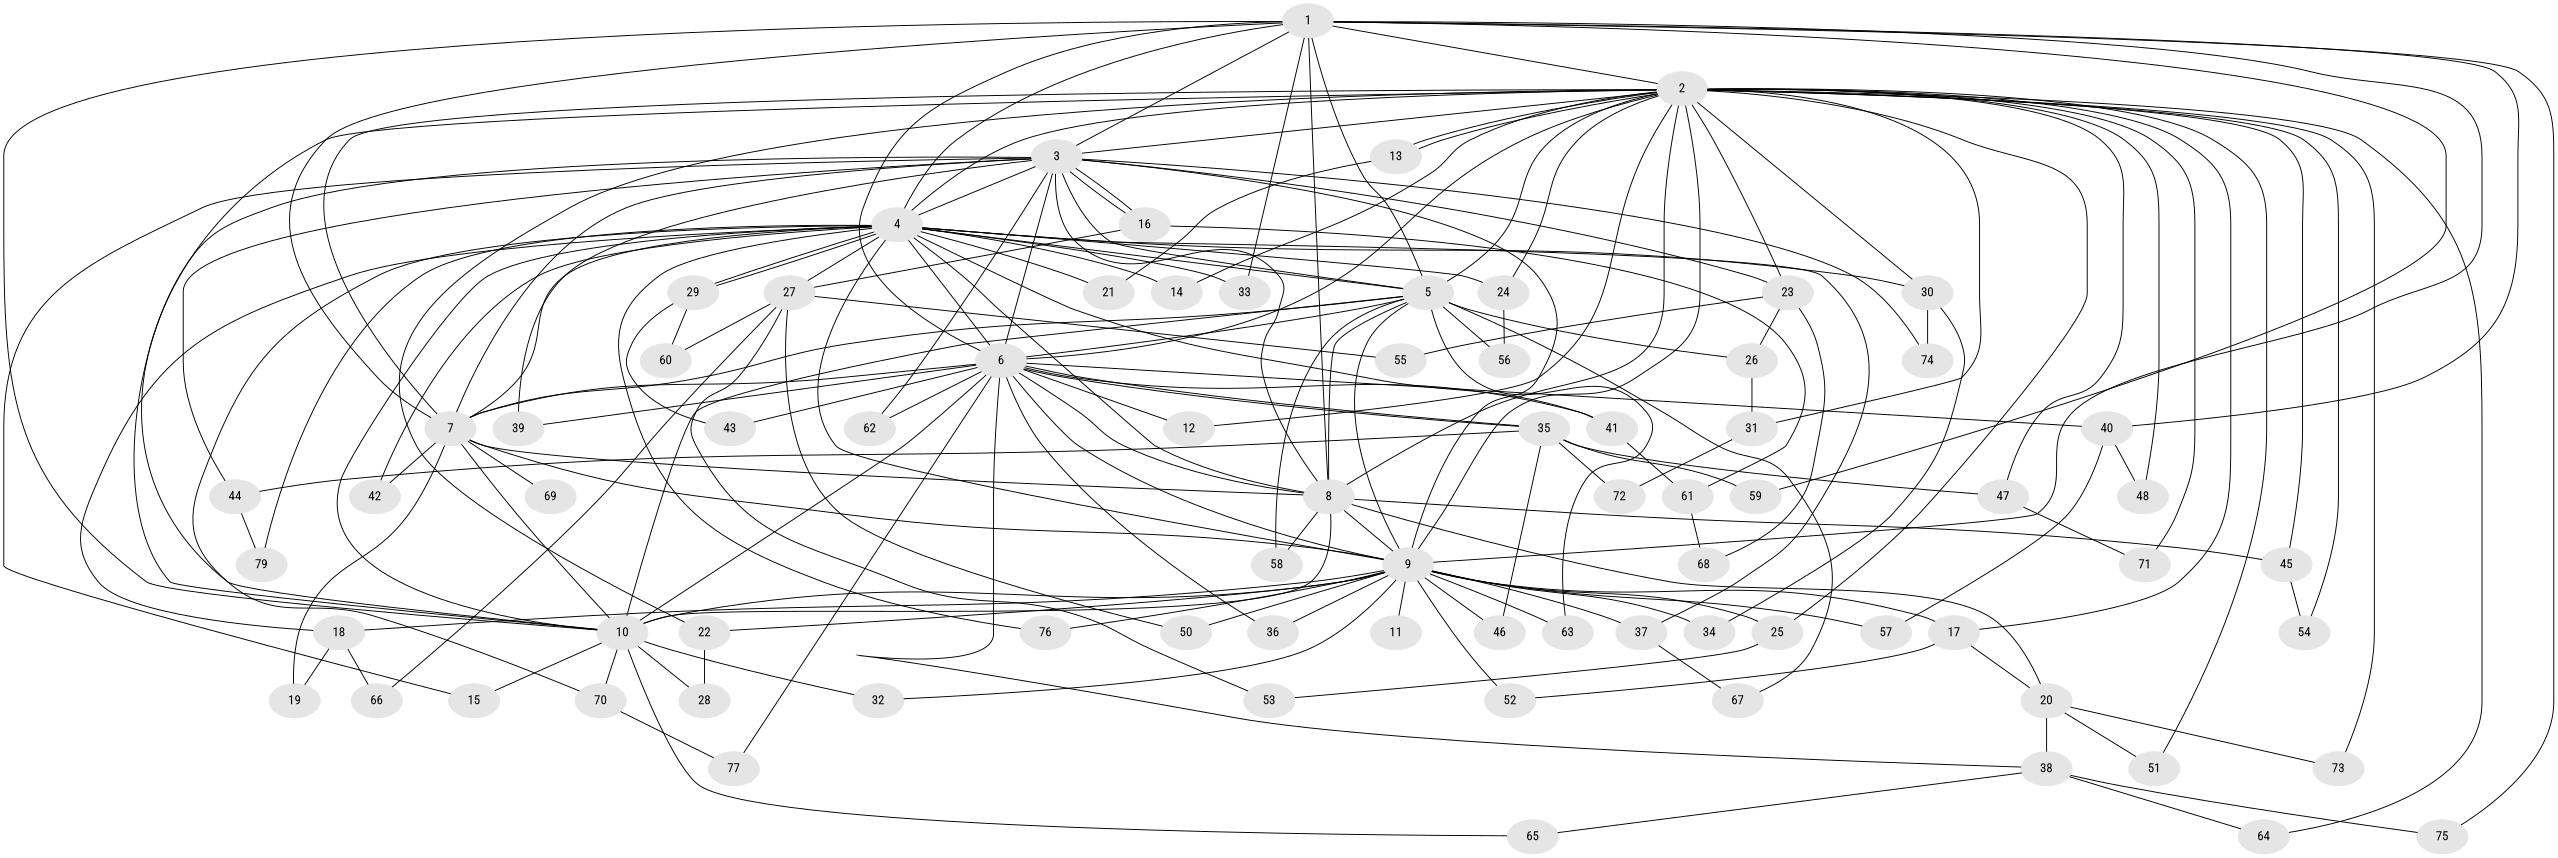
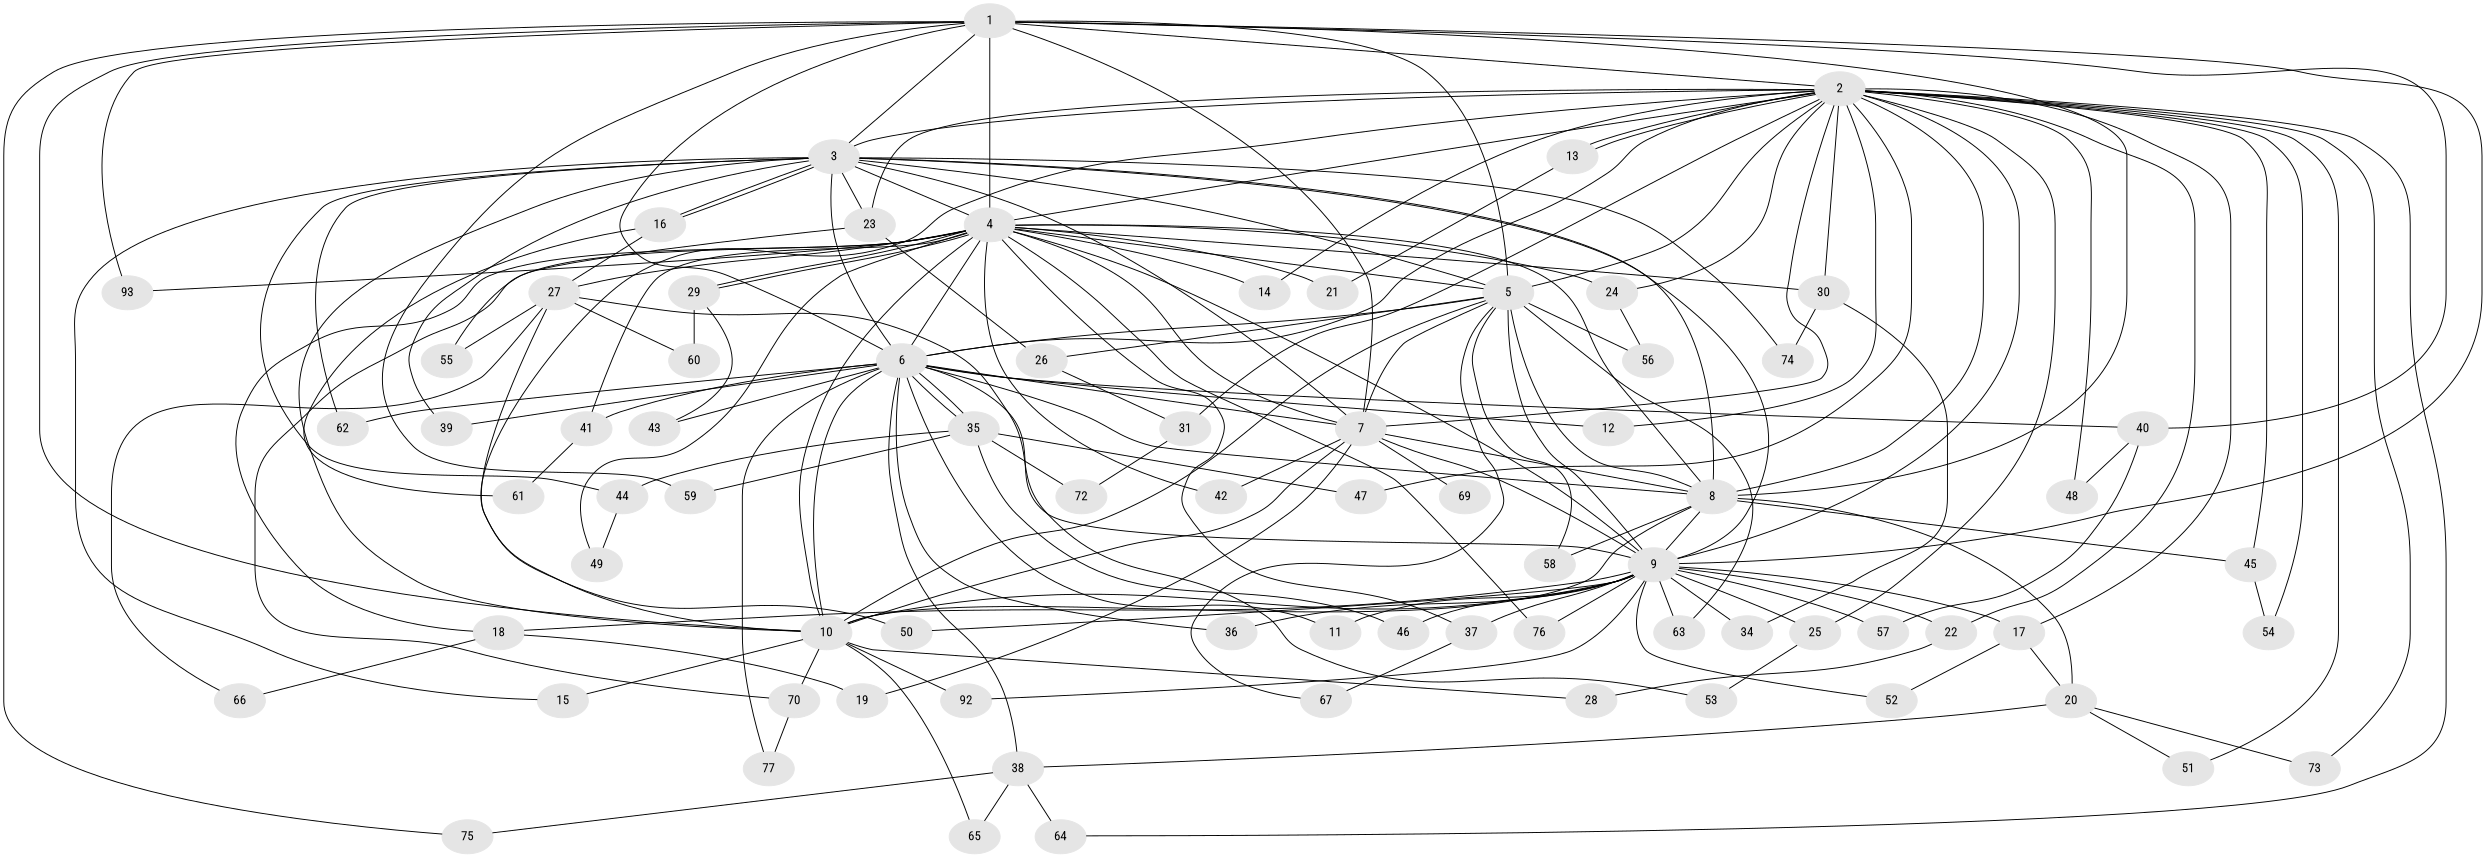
  graph {
    fontname="Roboto Condensed"
    node [color=gray90 fontname="Roboto Condensed" style=filled]
    edge [fontname="Roboto Condensed"]
    1
    2
    3
    4
    5
    6
    7
    8
    9
    10
-   33
+   33 [label=93]
    40
    59
    75
    12
    13
    14
    17
    22
    23
    24
    25
    30
    31
    45
    47
    48
    51
    54
    64
-   71
    73
    15
    16
    39
    44
    62
    74
    18
    21
    27
    29
    37
    41
    42
-   49 [label=79]
+   49
    70
    76
    26
    56
    58
    63
    67
    11
    35
    36
    38
    43
    77
    19
    69
    20
-   32
+   32 [label=92]
    34
    46
    50
    52
    57
    28
    65
    55
-   68
    53
    72
    61
    66
    60
    1 -- 2
    1 -- 3
    1 -- 4
    1 -- 5
    1 -- 6
    1 -- 7
    1 -- 8
    1 -- 9
    1 -- 10
    1 -- 33
    1 -- 40
    1 -- 59
    1 -- 75
    2 -- 3
    2 -- 4
    2 -- 5
    2 -- 6
    2 -- 7
    2 -- 8
    2 -- 9
    2 -- 10
    2 -- 12
    2 -- 13
    2 -- 13
    2 -- 14
    2 -- 17
    2 -- 22
    2 -- 23
    2 -- 24
    2 -- 25
    2 -- 30
    2 -- 31
    2 -- 45
    2 -- 47
    2 -- 48
    2 -- 51
    2 -- 54
    2 -- 64
-   2 -- 71
    2 -- 73
    3 -- 4
    3 -- 5
    3 -- 6
    3 -- 7
    3 -- 8
    3 -- 9
    3 -- 10
    3 -- 23
    3 -- 15
    3 -- 16
    3 -- 16
    3 -- 39
    3 -- 44
    3 -- 62
    3 -- 74
    4 -- 5
    4 -- 6
    4 -- 7
    4 -- 8
    4 -- 9
    4 -- 10
    4 -- 33
    4 -- 14
    4 -- 24
    4 -- 30
    4 -- 18
    4 -- 21
    4 -- 27
    4 -- 29
    4 -- 29
    4 -- 37
    4 -- 41
    4 -- 42
    4 -- 49
    4 -- 70
    4 -- 76
    5 -- 6
    5 -- 7
    5 -- 8
    5 -- 9
    5 -- 10
    5 -- 26
    5 -- 56
    5 -- 58
    5 -- 63
    5 -- 67
    6 -- 7
    6 -- 8
    6 -- 9
    6 -- 10
    6 -- 40
    6 -- 12
    6 -- 39
    6 -- 62
    6 -- 41
+   6 -- 11
    6 -- 35
    6 -- 35
    6 -- 36
    6 -- 38
    6 -- 43
    6 -- 77
    7 -- 8
    7 -- 9
    7 -- 10
    7 -- 42
    7 -- 19
    7 -- 69
    8 -- 9
    8 -- 10
    8 -- 45
    8 -- 58
    8 -- 20
    9 -- 10
    9 -- 17
    9 -- 22
    9 -- 25
    9 -- 18
    9 -- 37
    9 -- 76
    9 -- 63
    9 -- 11
    9 -- 36
    9 -- 32
    9 -- 34
    9 -- 46
    9 -- 50
    9 -- 52
    9 -- 57
    10 -- 15
    10 -- 70
    10 -- 32
    10 -- 28
    10 -- 65
    40 -- 48
    40 -- 57
    13 -- 21
    17 -- 20
    17 -- 52
    22 -- 28
    23 -- 26
    23 -- 55
-   23 -- 68
    24 -- 56
    25 -- 53
    30 -- 74
    30 -- 34
    31 -- 72
    45 -- 54
-   47 -- 71
    16 -- 27
    16 -- 61
    44 -- 49
    18 -- 19
    18 -- 66
    27 -- 50
    27 -- 55
    27 -- 53
    27 -- 66
    27 -- 60
    29 -- 43
    29 -- 60
    37 -- 67
    41 -- 61
    70 -- 77
    26 -- 31
    35 -- 59
    35 -- 47
    35 -- 44
    35 -- 46
    35 -- 72
    38 -- 75
    38 -- 64
    38 -- 65
    20 -- 51
    20 -- 73
    20 -- 38
-   61 -- 68
  }
